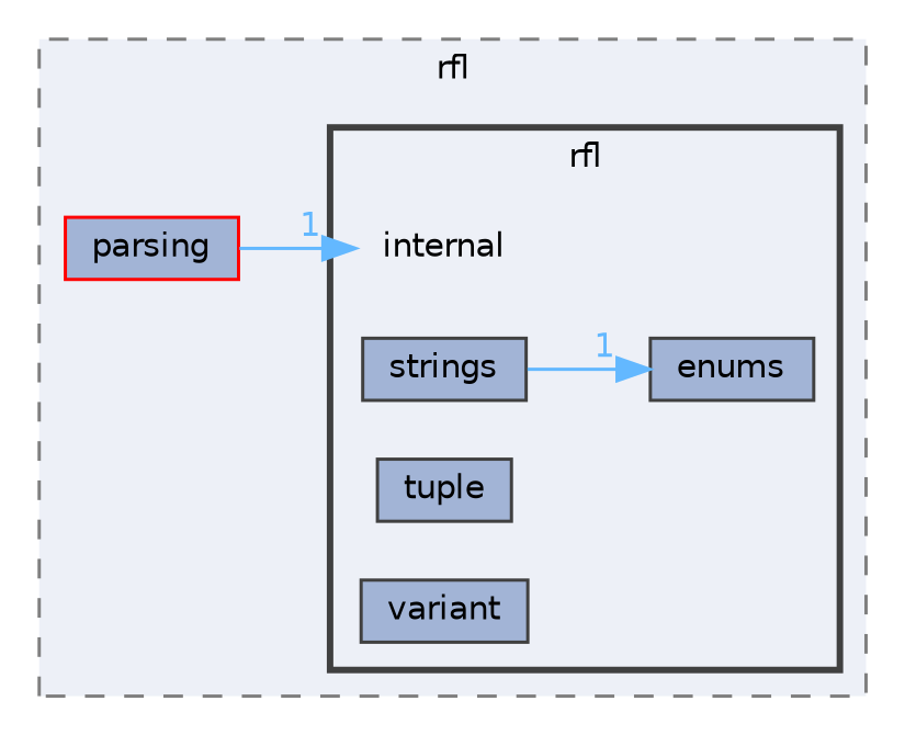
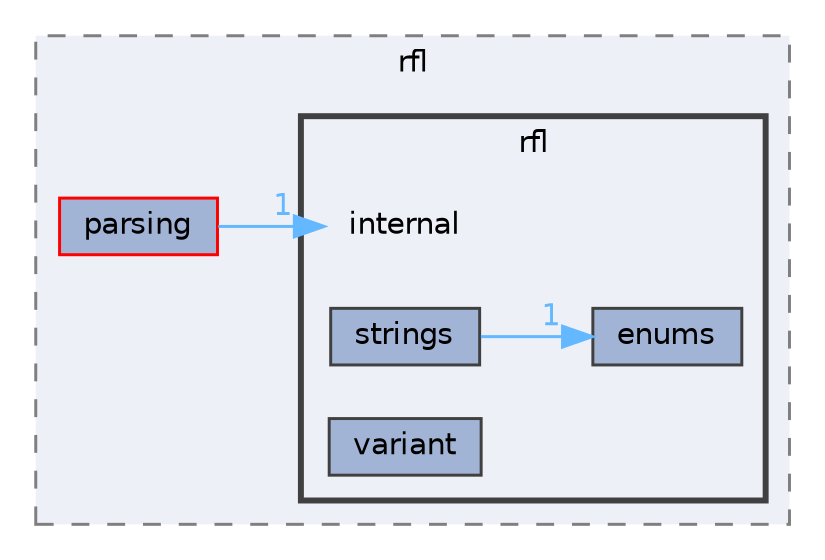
  digraph {
    compound=true
    rankdir=LR
    node [fontname=Helvetica fontsize=10 shape=box color=grey25 fillcolor="#a2b4d6" style=filled]
    edge [color=steelblue1 fontcolor=steelblue1 fontname=Helvetica fontsize=10 headlabel=1 labeldistance=1.5 labelfontname=Helvetica labelfontsize=10]
    n1 [height=0.2 label=internal shape=plaintext width=0.4 color="" fillcolor="" style=""]
    n2 [height=0.2 label=enums width=0.4]
    n3 [height=0.2 label=strings width=0.4]
-   n4 [height=0.2 label=tuple width=0.4]
    n5 [height=0.2 label=variant width=0.4]
    n6 [color=red height=0.2 label=parsing width=0.4]
    subgraph cluster_1 {
      bgcolor="#edf0f7"
      fontname=Helvetica
      fontsize=10
      label=rfl
      pencolor=grey50
      style="filled,dashed"
      n6
      subgraph cluster_2 {
        bgcolor="#edf0f7"
        fontname=Helvetica
        fontsize=10
        label=rfl
        pencolor=grey25
        style="filled,bold"
        n1
        n2
        n3
-       n4
        n5
      }
    }
    n3 -> n2
    n6 -> n1
  }
